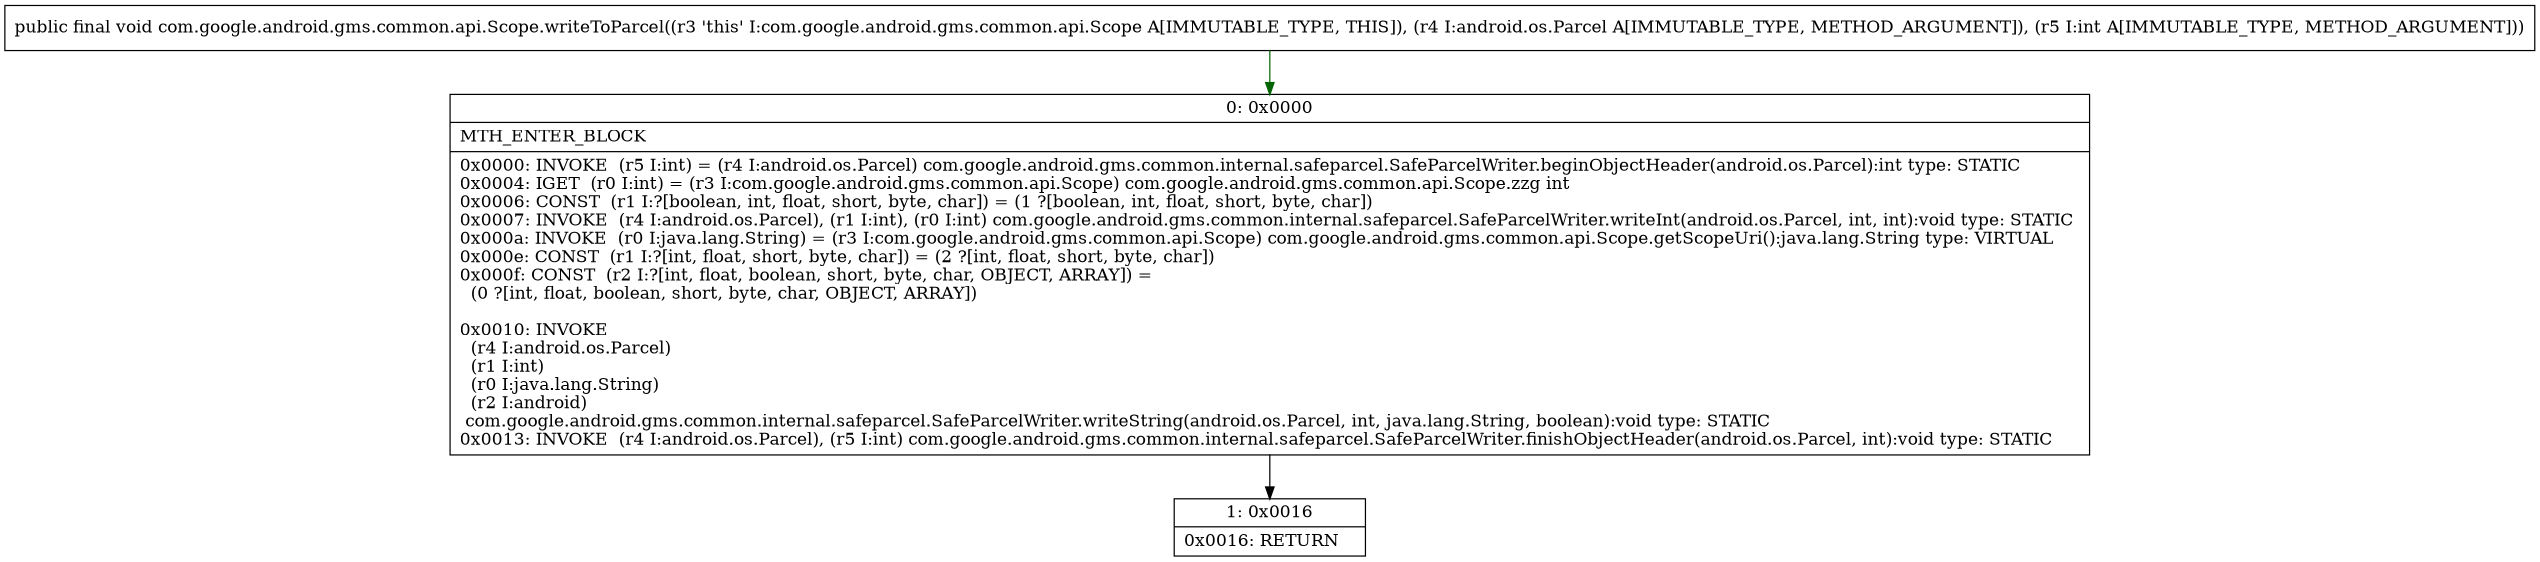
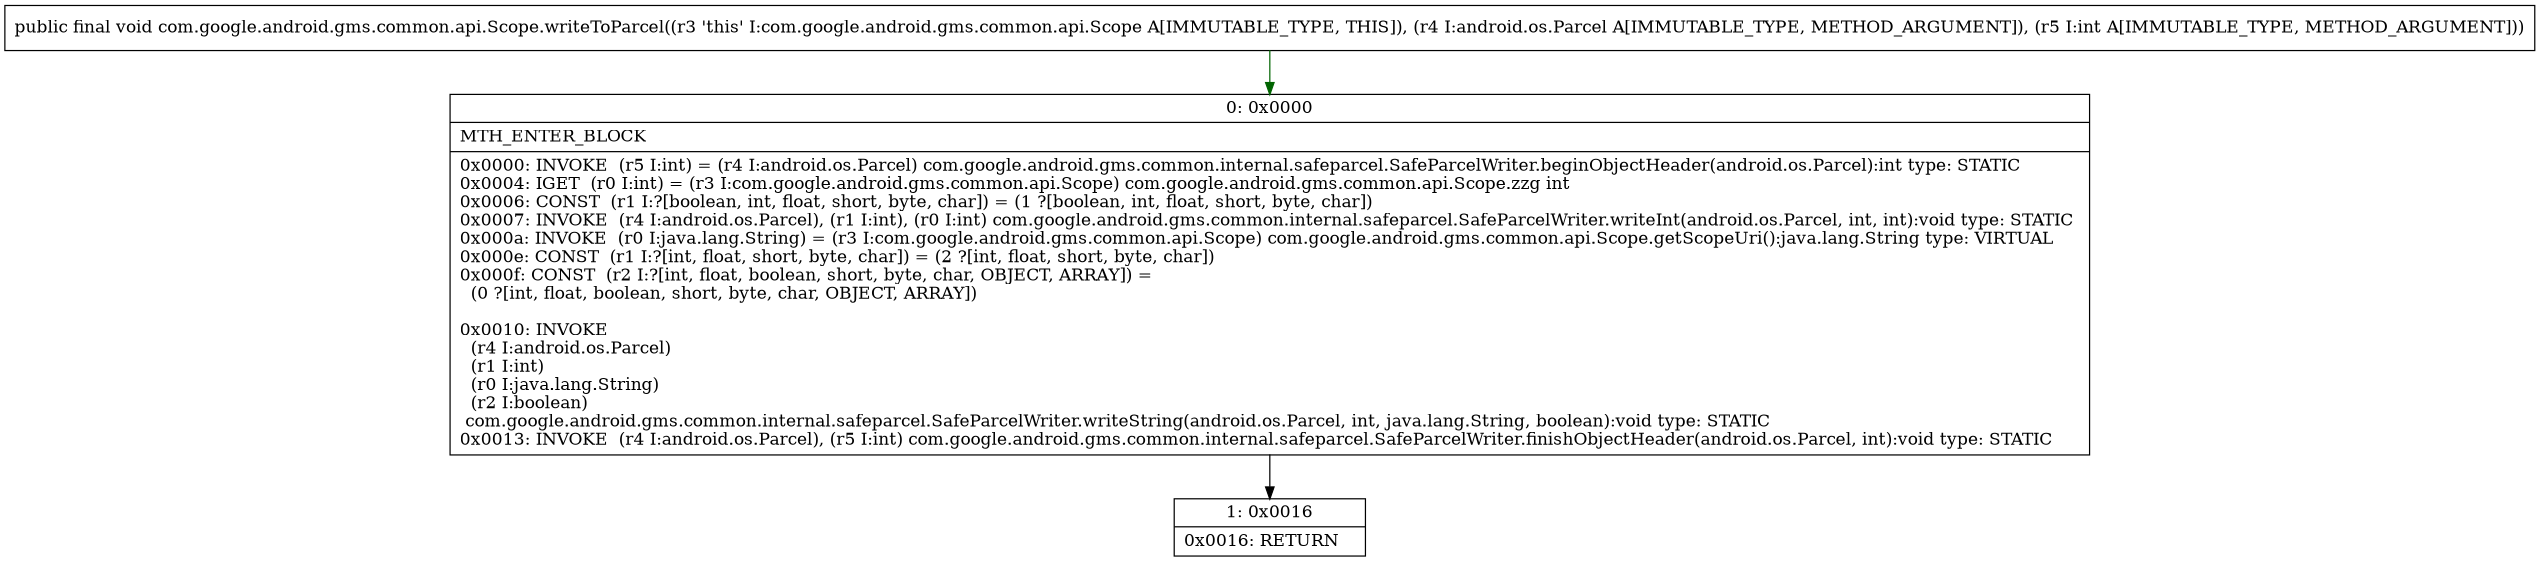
  digraph {
    node [shape=record]
-   n1 [label="{0\:\ 0x0000|MTH_ENTER_BLOCK\l|0x0000: INVOKE  (r5 I:int) = (r4 I:android.os.Parcel) com.google.android.gms.common.internal.safeparcel.SafeParcelWriter.beginObjectHeader(android.os.Parcel):int type: STATIC \l0x0004: IGET  (r0 I:int) = (r3 I:com.google.android.gms.common.api.Scope) com.google.android.gms.common.api.Scope.zzg int \l0x0006: CONST  (r1 I:?[boolean, int, float, short, byte, char]) = (1 ?[boolean, int, float, short, byte, char]) \l0x0007: INVOKE  (r4 I:android.os.Parcel), (r1 I:int), (r0 I:int) com.google.android.gms.common.internal.safeparcel.SafeParcelWriter.writeInt(android.os.Parcel, int, int):void type: STATIC \l0x000a: INVOKE  (r0 I:java.lang.String) = (r3 I:com.google.android.gms.common.api.Scope) com.google.android.gms.common.api.Scope.getScopeUri():java.lang.String type: VIRTUAL \l0x000e: CONST  (r1 I:?[int, float, short, byte, char]) = (2 ?[int, float, short, byte, char]) \l0x000f: CONST  (r2 I:?[int, float, boolean, short, byte, char, OBJECT, ARRAY]) = \l  (0 ?[int, float, boolean, short, byte, char, OBJECT, ARRAY])\l \l0x0010: INVOKE  \l  (r4 I:android.os.Parcel)\l  (r1 I:int)\l  (r0 I:java.lang.String)\l  (r2 I:android)\l com.google.android.gms.common.internal.safeparcel.SafeParcelWriter.writeString(android.os.Parcel, int, java.lang.String, boolean):void type: STATIC \l0x0013: INVOKE  (r4 I:android.os.Parcel), (r5 I:int) com.google.android.gms.common.internal.safeparcel.SafeParcelWriter.finishObjectHeader(android.os.Parcel, int):void type: STATIC \l}"]
+   n1 [label="{0\:\ 0x0000|MTH_ENTER_BLOCK\l|0x0000: INVOKE  (r5 I:int) = (r4 I:android.os.Parcel) com.google.android.gms.common.internal.safeparcel.SafeParcelWriter.beginObjectHeader(android.os.Parcel):int type: STATIC \l0x0004: IGET  (r0 I:int) = (r3 I:com.google.android.gms.common.api.Scope) com.google.android.gms.common.api.Scope.zzg int \l0x0006: CONST  (r1 I:?[boolean, int, float, short, byte, char]) = (1 ?[boolean, int, float, short, byte, char]) \l0x0007: INVOKE  (r4 I:android.os.Parcel), (r1 I:int), (r0 I:int) com.google.android.gms.common.internal.safeparcel.SafeParcelWriter.writeInt(android.os.Parcel, int, int):void type: STATIC \l0x000a: INVOKE  (r0 I:java.lang.String) = (r3 I:com.google.android.gms.common.api.Scope) com.google.android.gms.common.api.Scope.getScopeUri():java.lang.String type: VIRTUAL \l0x000e: CONST  (r1 I:?[int, float, short, byte, char]) = (2 ?[int, float, short, byte, char]) \l0x000f: CONST  (r2 I:?[int, float, boolean, short, byte, char, OBJECT, ARRAY]) = \l  (0 ?[int, float, boolean, short, byte, char, OBJECT, ARRAY])\l \l0x0010: INVOKE  \l  (r4 I:android.os.Parcel)\l  (r1 I:int)\l  (r0 I:java.lang.String)\l  (r2 I:boolean)\l com.google.android.gms.common.internal.safeparcel.SafeParcelWriter.writeString(android.os.Parcel, int, java.lang.String, boolean):void type: STATIC \l0x0013: INVOKE  (r4 I:android.os.Parcel), (r5 I:int) com.google.android.gms.common.internal.safeparcel.SafeParcelWriter.finishObjectHeader(android.os.Parcel, int):void type: STATIC \l}"]
    n2 [label="{1\:\ 0x0016|0x0016: RETURN   \l}"]
    n3 [label="{public final void com.google.android.gms.common.api.Scope.writeToParcel((r3 'this' I:com.google.android.gms.common.api.Scope A[IMMUTABLE_TYPE, THIS]), (r4 I:android.os.Parcel A[IMMUTABLE_TYPE, METHOD_ARGUMENT]), (r5 I:int A[IMMUTABLE_TYPE, METHOD_ARGUMENT])) }"]
    n1 -> n2 [color=black]
    n3 -> n1 [color=darkgreen]
  }
